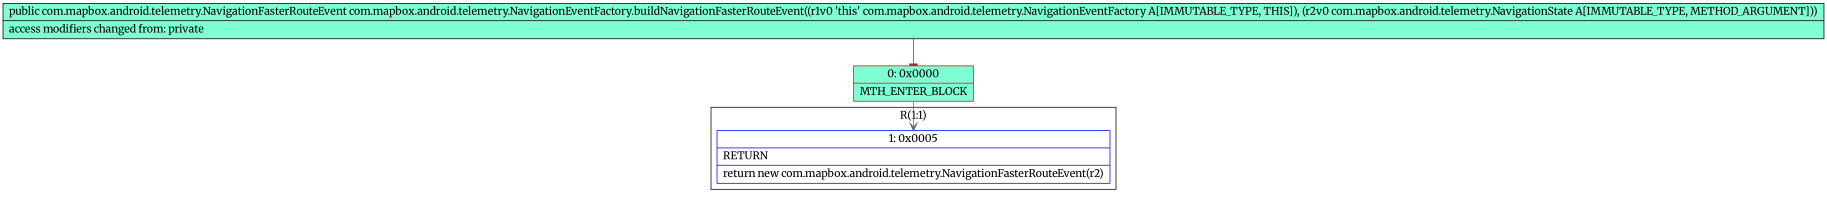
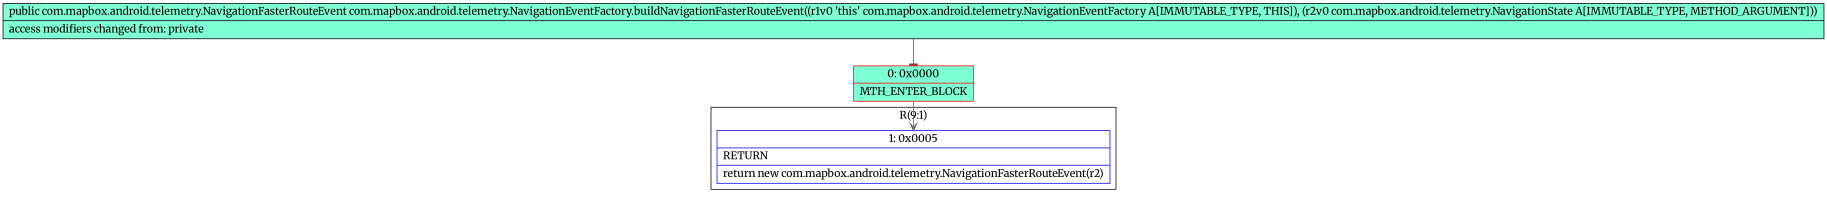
  digraph {
    fontname=Merriweather
    node [shape=record style=filled fillcolor=aquamarine fontname=Merriweather]
    edge [fontname=Merriweather]
    n1 [color=blue label="{1\:\ 0x0005|RETURN\l|return new com.mapbox.android.telemetry.NavigationFasterRouteEvent(r2)\l}" fillcolor=white]
    n2 [color=red label="{0\:\ 0x0000|MTH_ENTER_BLOCK\l}"]
    n3 [label="{public com.mapbox.android.telemetry.NavigationFasterRouteEvent com.mapbox.android.telemetry.NavigationEventFactory.buildNavigationFasterRouteEvent((r1v0 'this' com.mapbox.android.telemetry.NavigationEventFactory A[IMMUTABLE_TYPE, THIS]), (r2v0 com.mapbox.android.telemetry.NavigationState A[IMMUTABLE_TYPE, METHOD_ARGUMENT]))  | access modifiers changed from: private\l}"]
    subgraph cluster_1 {
-     label="R(1:1)"
+     label="R(9:1)"
      n1
    }
    n2 -> n1 [color=gray40 arrowhead=vee]
    n3 -> n2 [color=brown arrowhead=tee]
  }
